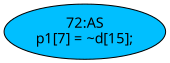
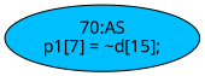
  strict digraph {
    fontname="Noto Sans"
-   n1 [ast="<pyverilog.vparser.ast.Assign object at 0x7fee016cce10>" def_var="['p1']" fillcolor=deepskyblue label="72:AS\np1[7] = ~d[15];" statements="[]" style=filled typ=Assign use_var="['d']" fontname="Noto Sans"]
+   n1 [ast="<pyverilog.vparser.ast.Assign object at 0x7fee016cce10>" def_var="['p1']" fillcolor=deepskyblue label="70:AS\np1[7] = ~d[15];" statements="[]" style=filled typ=Assign use_var="['d']" fontname="Noto Sans"]
  }
